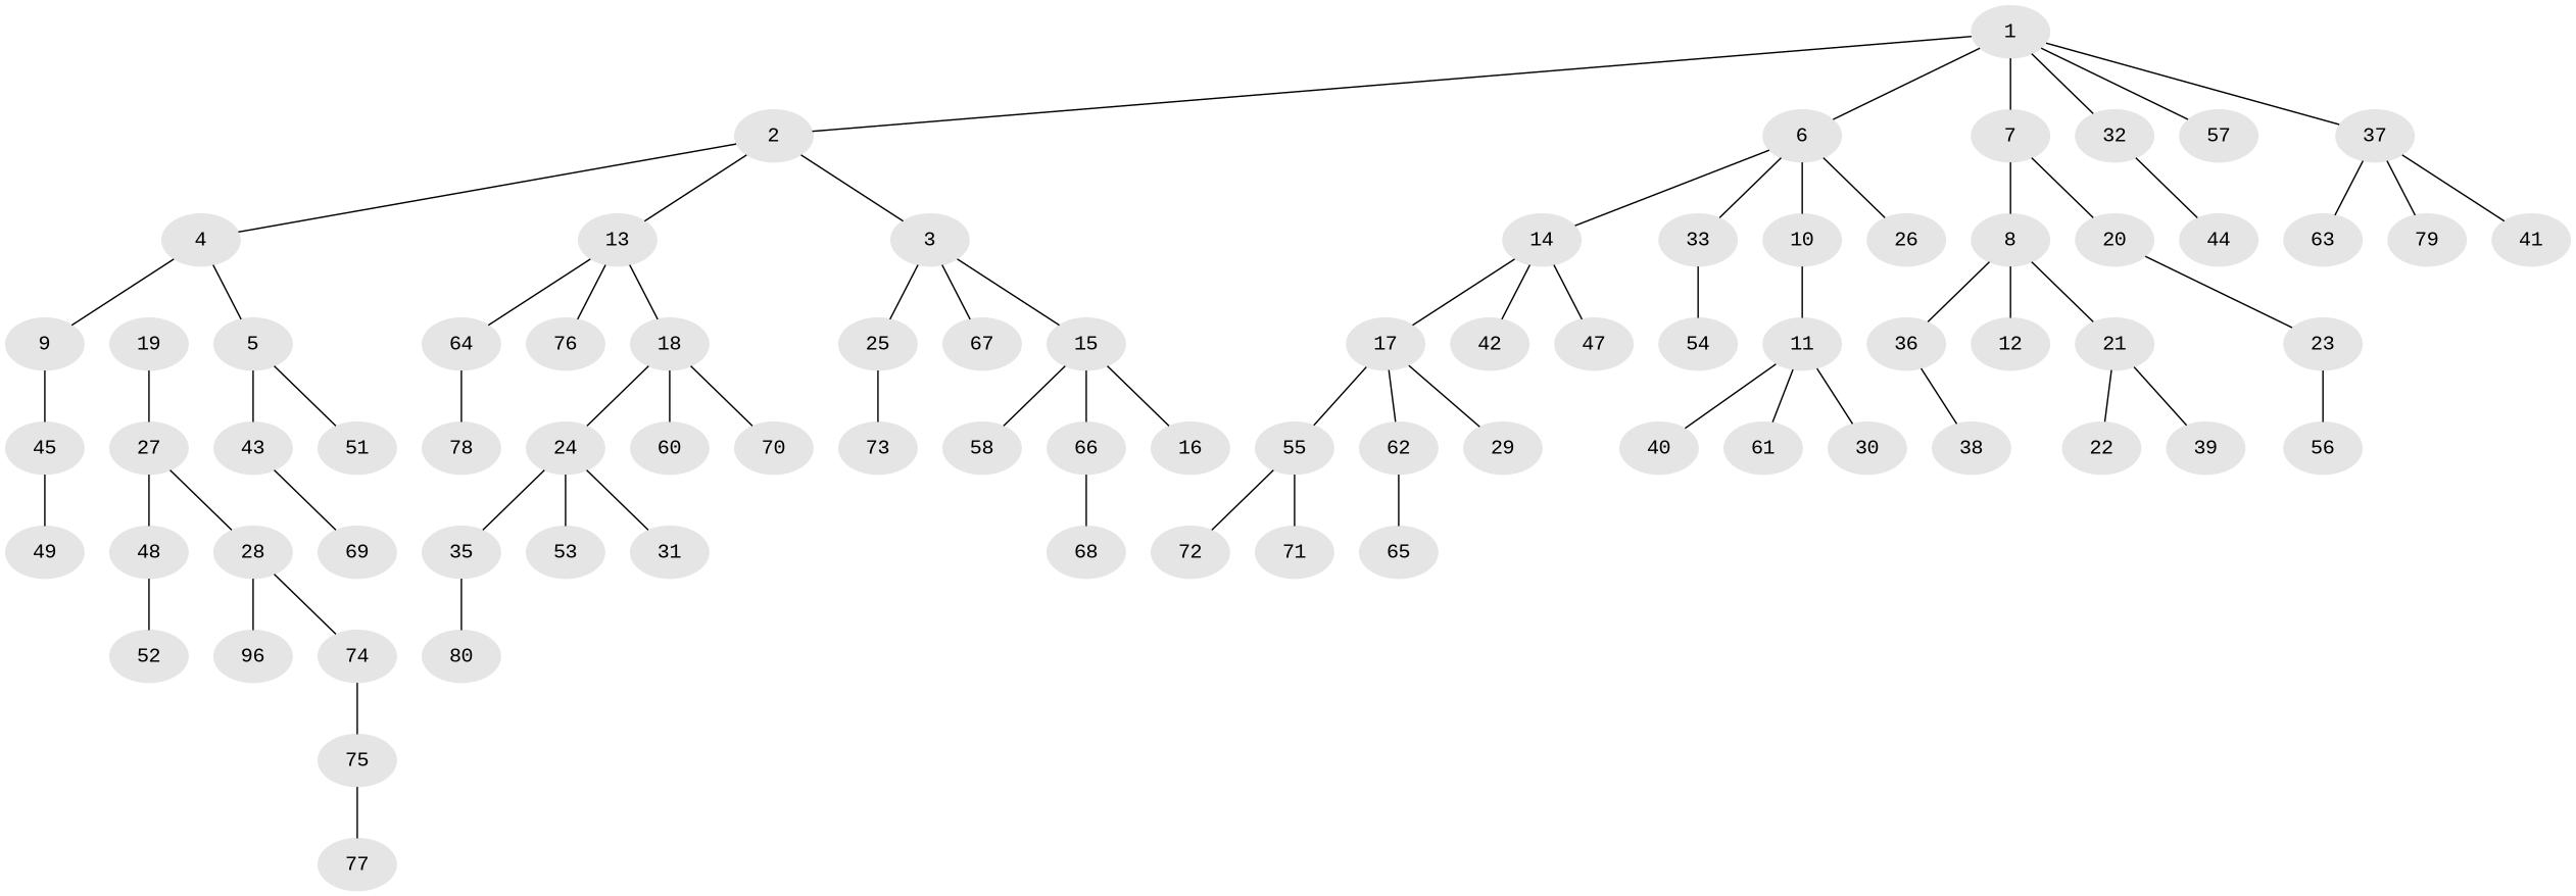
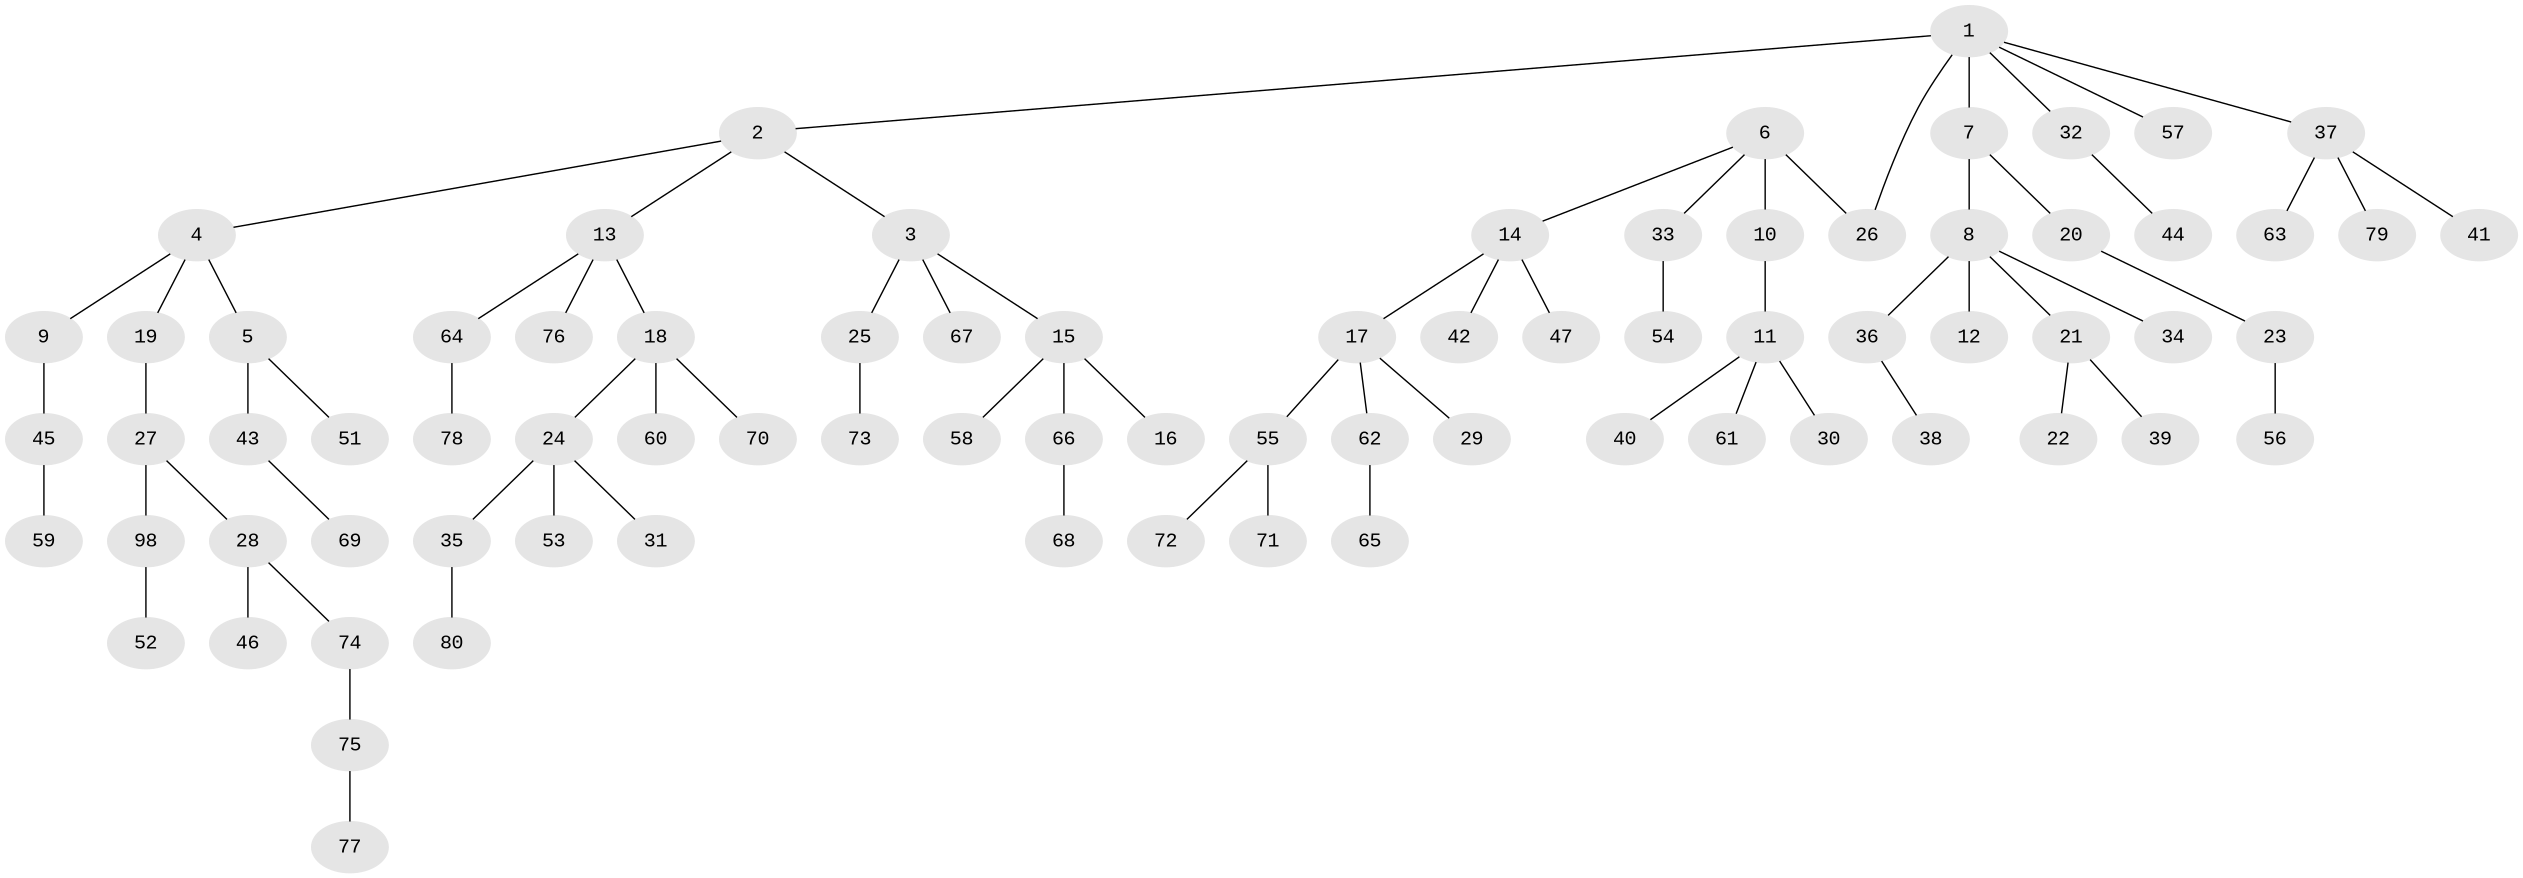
  graph {
    fontname="Liberation Mono"
    node [color=gray90 fontname="Liberation Mono" style=filled]
    edge [fontname="Liberation Mono"]
    1
    2
    6
    7
    32
    37
    57
    3
    4
    13
    10
    14
    26
    33
    8
    20
    44
    41
    63
    79
    15
    25
    67
    5
    9
    19
    18
    64
    76
    16
    58
    66
    73
    43
    51
    45
    27
    69
    11
    17
    42
    47
    54
    12
    21
+   34
    36
    23
    22
    39
    38
-   59 [label=49]
+   59
    30
    40
    61
    24
    60
    70
    78
    29
    55
    62
    68
    71
    72
    65
    31
    35
    53
    28
-   48
+   48 [label=98]
    56
    80
-   46 [label=96]
+   46
    74
    52
    75
    77
    1 -- 2
-   1 -- 6
+   1 -- 26
    1 -- 7
    1 -- 32
    1 -- 37
    1 -- 57
    2 -- 3
    2 -- 4
    2 -- 13
    6 -- 10
    6 -- 14
    6 -- 26
    6 -- 33
    7 -- 8
    7 -- 20
    32 -- 44
    37 -- 41
    37 -- 63
    37 -- 79
    3 -- 15
    3 -- 25
    3 -- 67
    4 -- 5
    4 -- 9
+   4 -- 19
    13 -- 18
    13 -- 64
    13 -- 76
    10 -- 11
    14 -- 17
    14 -- 42
    14 -- 47
    33 -- 54
    8 -- 12
    8 -- 21
+   8 -- 34
    8 -- 36
    20 -- 23
    15 -- 16
    15 -- 58
    15 -- 66
    25 -- 73
    5 -- 43
    5 -- 51
    9 -- 45
    19 -- 27
    18 -- 24
    18 -- 60
    18 -- 70
    64 -- 78
    66 -- 68
    43 -- 69
    45 -- 59
    27 -- 28
    27 -- 48
    11 -- 30
    11 -- 40
    11 -- 61
    17 -- 29
    17 -- 55
    17 -- 62
    21 -- 22
    21 -- 39
    36 -- 38
    23 -- 56
    24 -- 31
    24 -- 35
    24 -- 53
    55 -- 71
    55 -- 72
    62 -- 65
    35 -- 80
    28 -- 46
    28 -- 74
    48 -- 52
    74 -- 75
    75 -- 77
  }
